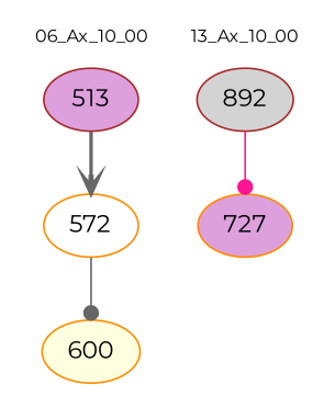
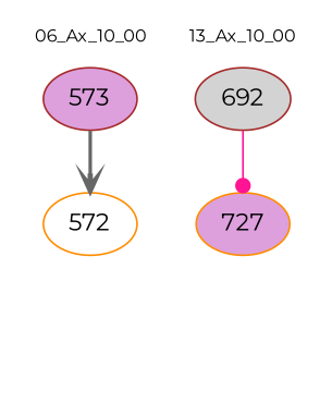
  digraph {
    fontname=Montserrat
    node [color=darkorange fillcolor=plum fontname=Montserrat style=filled]
    edge [arrowhead=dot color=gray40 fontname=Montserrat style=solid]
    n1 [fillcolor=white label=572]
-   n2 [color=brown label=513]
-   n3 [fillcolor=lightyellow label=600]
-   n4 [color=brown fillcolor=lightgrey label=892]
+   n2 [color=brown label=573]
+   n4 [color=brown fillcolor=lightgrey label=692]
    n5 [label=727]
    subgraph cluster_1 {
      color=white
      fontsize=10
      label="06_Ax_10_00"
      n1
      n2
-     n3
    }
    subgraph cluster_2 {
      color=white
      fontsize=10
      label="13_Ax_10_00"
      n4
      n5
    }
-   n1 -> n3
    n2 -> n1 [arrowhead=vee style=bold]
    n4 -> n5 [color=deeppink]
  }
